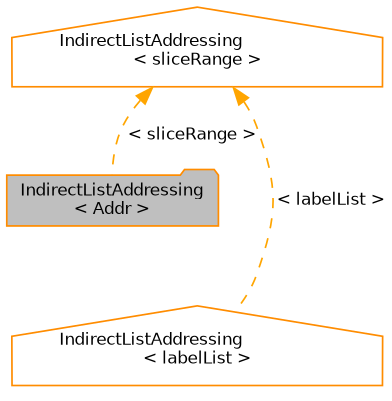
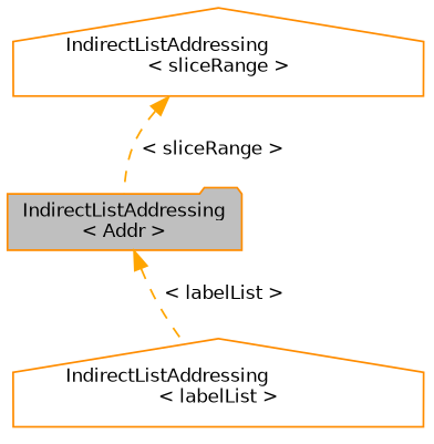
  digraph {
    node [color=darkorange fontname=Helvetica fontsize=10 shape=house]
    edge [color=orange dir=back fontname=Helvetica fontsize=10 labelfontname=Helvetica labelfontsize=10 style=dashed]
    n1 [fillcolor=grey75 fontcolor=black height=0.2 label="IndirectListAddressing\l\< Addr \>" shape=folder style=filled width=0.4]
    n2 [height=0.2 label="IndirectListAddressing\l\< labelList \>" width=0.4]
    n3 [height=0.2 label="IndirectListAddressing\l\< sliceRange \>" width=0.4]
-   n3 -> n2 [label=" \< labelList \>"]
+   n1 -> n2 [label=" \< labelList \>"]
    n3 -> n1 [label=" \< sliceRange \>"]
  }
